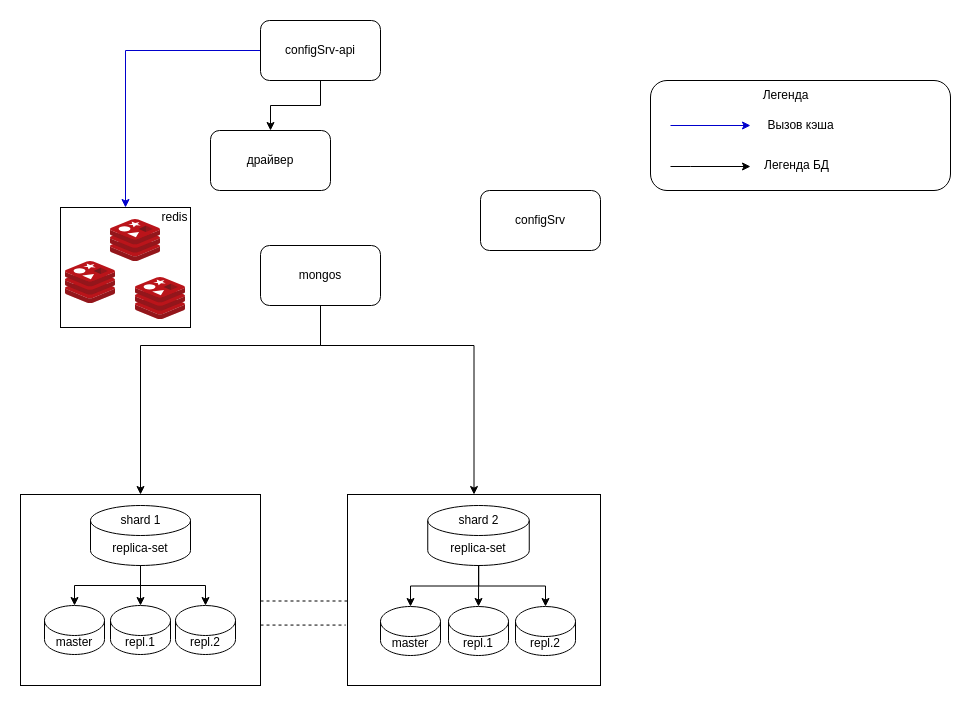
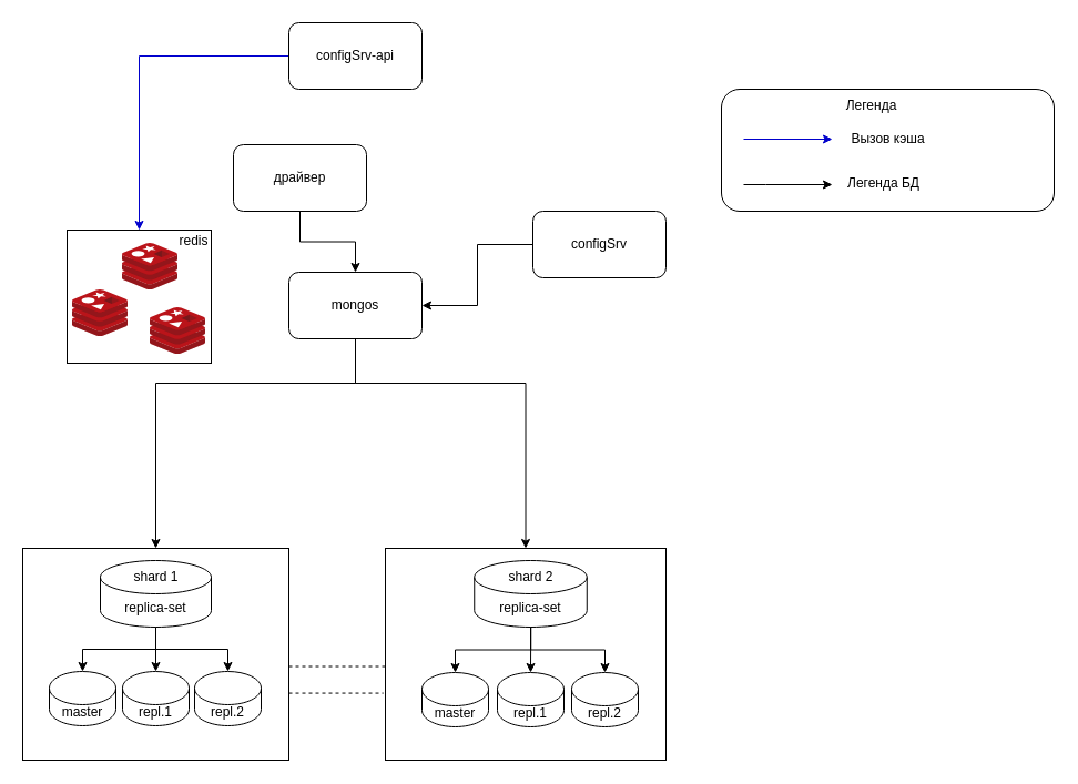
  <mxCell id="0" />
  <mxCell id="1" parent="0" />
  <mxCell id="2" value="" style="rounded=1;whiteSpace=wrap;html=1;" parent="1" vertex="1"><mxGeometry x="650" y="80" width="300" height="110" as="geometry" /></mxCell>
  <mxCell id="3" style="rounded=0;orthogonalLoop=1;jettySize=auto;html=1;entryX=0;entryY=0.5;entryDx=0;entryDy=0;dashed=1;endArrow=none;endFill=0;" parent="1" edge="1"><mxGeometry relative="1" as="geometry"><mxPoint x="260" y="600.5" as="sourcePoint" /><mxPoint x="347" y="600.5" as="targetPoint" /></mxGeometry></mxCell>
  <mxCell id="4" value="" style="rounded=0;whiteSpace=wrap;html=1;" parent="1" vertex="1"><mxGeometry x="20" y="494" width="240" height="191" as="geometry" /></mxCell>
  <mxCell id="5" style="edgeStyle=orthogonalEdgeStyle;rounded=0;orthogonalLoop=1;jettySize=auto;html=1;" parent="1" source="7" target="23" edge="1"><mxGeometry relative="1" as="geometry" /></mxCell>
  <mxCell id="6" style="edgeStyle=orthogonalEdgeStyle;rounded=0;orthogonalLoop=1;jettySize=auto;html=1;" parent="1" source="7" target="24" edge="1"><mxGeometry relative="1" as="geometry" /></mxCell>
  <mxCell id="7" value="replica-set" style="shape=cylinder3;whiteSpace=wrap;html=1;boundedLbl=1;backgroundOutline=1;size=15;" parent="1" vertex="1"><mxGeometry x="90" y="505" width="100" height="60" as="geometry" /></mxCell>
+ <mxCell id="8" style="edgeStyle=orthogonalEdgeStyle;rounded=0;orthogonalLoop=1;jettySize=auto;html=1;" parent="1" source="9" target="17" edge="1"><mxGeometry relative="1" as="geometry" /></mxCell>
  <mxCell id="9" value="драйвер" style="rounded=1;whiteSpace=wrap;html=1;" parent="1" vertex="1"><mxGeometry x="210" y="130" width="120" height="60" as="geometry" /></mxCell>
  <mxCell id="10" value="shard 1" style="text;html=1;align=center;verticalAlign=middle;resizable=0;points=[];autosize=1;strokeColor=none;fillColor=none;" parent="1" vertex="1"><mxGeometry x="110" y="505" width="60" height="30" as="geometry" /></mxCell>
  <mxCell id="11" value="" style="rounded=0;whiteSpace=wrap;html=1;" parent="1" vertex="1"><mxGeometry x="347" y="494" width="253" height="191" as="geometry" /></mxCell>
  <mxCell id="12" value="replica-set" style="shape=cylinder3;whiteSpace=wrap;html=1;boundedLbl=1;backgroundOutline=1;size=15;" parent="1" vertex="1"><mxGeometry x="427.25" y="505" width="101.5" height="60" as="geometry" /></mxCell>
  <mxCell id="13" value="shard 2" style="text;html=1;align=center;verticalAlign=middle;resizable=0;points=[];autosize=1;strokeColor=none;fillColor=none;" parent="1" vertex="1"><mxGeometry x="448" y="505" width="60" height="30" as="geometry" /></mxCell>
  <mxCell id="14" style="edgeStyle=orthogonalEdgeStyle;rounded=0;orthogonalLoop=1;jettySize=auto;html=1;" parent="1" source="17" target="4" edge="1"><mxGeometry relative="1" as="geometry"><Array as="points"><mxPoint x="320" y="345" /><mxPoint x="140" y="345" /></Array></mxGeometry></mxCell>
  <mxCell id="15" style="edgeStyle=orthogonalEdgeStyle;rounded=0;orthogonalLoop=1;jettySize=auto;html=1;entryX=0.5;entryY=0;entryDx=0;entryDy=0;" parent="1" source="17" target="11" edge="1"><mxGeometry relative="1" as="geometry"><Array as="points"><mxPoint x="320" y="345" /><mxPoint x="474" y="345" /></Array></mxGeometry></mxCell>
  <mxCell id="16" style="edgeStyle=orthogonalEdgeStyle;rounded=0;orthogonalLoop=1;jettySize=auto;html=1;entryX=0.5;entryY=0;entryDx=0;entryDy=0;exitX=0;exitY=0.5;exitDx=0;exitDy=0;strokeColor=#0000CC;" parent="1" source="22" target="34" edge="1"><mxGeometry relative="1" as="geometry" /></mxCell>
  <mxCell id="17" value="mongos" style="rounded=1;whiteSpace=wrap;html=1;" parent="1" vertex="1"><mxGeometry x="260" y="245" width="120" height="60" as="geometry" /></mxCell>
+ <mxCell id="18" style="edgeStyle=orthogonalEdgeStyle;rounded=0;orthogonalLoop=1;jettySize=auto;html=1;" parent="1" source="19" target="17" edge="1"><mxGeometry relative="1" as="geometry" /></mxCell>
  <mxCell id="19" value="configSrv" style="rounded=1;whiteSpace=wrap;html=1;" parent="1" vertex="1"><mxGeometry x="480" y="190" width="120" height="60" as="geometry" /></mxCell>
  <mxCell id="20" style="edgeStyle=orthogonalEdgeStyle;rounded=0;orthogonalLoop=1;jettySize=auto;html=1;entryX=-0.007;entryY=0.626;entryDx=0;entryDy=0;entryPerimeter=0;exitX=1;exitY=0.626;exitDx=0;exitDy=0;exitPerimeter=0;endArrow=none;endFill=0;dashed=1;" parent="1" edge="1"><mxGeometry relative="1" as="geometry"><mxPoint x="260" y="624.566" as="sourcePoint" /><mxPoint x="345.229" y="624.566" as="targetPoint" /></mxGeometry></mxCell>
- <mxCell id="21" style="edgeStyle=orthogonalEdgeStyle;rounded=0;orthogonalLoop=1;jettySize=auto;html=1;entryX=0.5;entryY=0;entryDx=0;entryDy=0;" parent="1" source="22" target="9" edge="1"><mxGeometry relative="1" as="geometry" /></mxCell>
  <mxCell id="22" value="configSrv-api" style="rounded=1;whiteSpace=wrap;html=1;" parent="1" vertex="1"><mxGeometry x="260" y="20" width="120" height="60" as="geometry" /></mxCell>
  <mxCell id="23" value="master" style="shape=cylinder3;whiteSpace=wrap;html=1;boundedLbl=1;backgroundOutline=1;size=15;" parent="1" vertex="1"><mxGeometry x="44" y="605" width="60" height="49" as="geometry" /></mxCell>
  <mxCell id="24" value="repl.1" style="shape=cylinder3;whiteSpace=wrap;html=1;boundedLbl=1;backgroundOutline=1;size=15;" parent="1" vertex="1"><mxGeometry x="110" y="605" width="60" height="49" as="geometry" /></mxCell>
  <mxCell id="25" value="master" style="shape=cylinder3;whiteSpace=wrap;html=1;boundedLbl=1;backgroundOutline=1;size=15;" parent="1" vertex="1"><mxGeometry x="380" y="606" width="60" height="49" as="geometry" /></mxCell>
  <mxCell id="26" value="repl.2" style="shape=cylinder3;whiteSpace=wrap;html=1;boundedLbl=1;backgroundOutline=1;size=15;" parent="1" vertex="1"><mxGeometry x="175" y="605" width="60" height="49" as="geometry" /></mxCell>
  <mxCell id="27" value="repl.1" style="shape=cylinder3;whiteSpace=wrap;html=1;boundedLbl=1;backgroundOutline=1;size=15;" parent="1" vertex="1"><mxGeometry x="448" y="606" width="60" height="49" as="geometry" /></mxCell>
  <mxCell id="28" value="repl.2" style="shape=cylinder3;whiteSpace=wrap;html=1;boundedLbl=1;backgroundOutline=1;size=15;" parent="1" vertex="1"><mxGeometry x="515" y="606" width="60" height="49" as="geometry" /></mxCell>
  <mxCell id="29" style="edgeStyle=orthogonalEdgeStyle;rounded=0;orthogonalLoop=1;jettySize=auto;html=1;entryX=0.5;entryY=0;entryDx=0;entryDy=0;entryPerimeter=0;" parent="1" source="7" target="26" edge="1"><mxGeometry relative="1" as="geometry" /></mxCell>
  <mxCell id="30" style="edgeStyle=orthogonalEdgeStyle;rounded=0;orthogonalLoop=1;jettySize=auto;html=1;entryX=0.5;entryY=0;entryDx=0;entryDy=0;entryPerimeter=0;" parent="1" source="12" target="25" edge="1"><mxGeometry relative="1" as="geometry" /></mxCell>
  <mxCell id="31" style="edgeStyle=orthogonalEdgeStyle;rounded=0;orthogonalLoop=1;jettySize=auto;html=1;entryX=0.5;entryY=0;entryDx=0;entryDy=0;entryPerimeter=0;" parent="1" source="12" target="27" edge="1"><mxGeometry relative="1" as="geometry" /></mxCell>
  <mxCell id="32" style="edgeStyle=orthogonalEdgeStyle;rounded=0;orthogonalLoop=1;jettySize=auto;html=1;entryX=0.5;entryY=0;entryDx=0;entryDy=0;entryPerimeter=0;" parent="1" source="12" target="28" edge="1"><mxGeometry relative="1" as="geometry" /></mxCell>
  <mxCell id="33" value="" style="group" parent="1" vertex="1" connectable="0"><mxGeometry x="60" y="207" width="140" height="120" as="geometry" /></mxCell>
  <mxCell id="34" value="" style="rounded=0;whiteSpace=wrap;html=1;" parent="33" vertex="1"><mxGeometry width="130" height="120" as="geometry" /></mxCell>
  <mxCell id="35" value="" style="image;sketch=0;aspect=fixed;html=1;points=[];align=center;fontSize=12;image=img/lib/mscae/Cache_Redis_Product.svg;" parent="33" vertex="1"><mxGeometry x="5" y="54" width="50" height="42" as="geometry" /></mxCell>
  <mxCell id="36" value="" style="image;sketch=0;aspect=fixed;html=1;points=[];align=center;fontSize=12;image=img/lib/mscae/Cache_Redis_Product.svg;" parent="33" vertex="1"><mxGeometry x="50" y="12" width="50" height="42" as="geometry" /></mxCell>
  <mxCell id="37" value="" style="image;sketch=0;aspect=fixed;html=1;points=[];align=center;fontSize=12;image=img/lib/mscae/Cache_Redis_Product.svg;" parent="33" vertex="1"><mxGeometry x="75" y="70" width="50" height="42" as="geometry" /></mxCell>
  <mxCell id="38" value="redis" style="text;html=1;align=center;verticalAlign=middle;resizable=0;points=[];autosize=1;strokeColor=none;fillColor=none;" parent="33" vertex="1"><mxGeometry x="89" y="-5" width="50" height="30" as="geometry" /></mxCell>
  <mxCell id="39" style="edgeStyle=orthogonalEdgeStyle;rounded=0;orthogonalLoop=1;jettySize=auto;html=1;strokeColor=#0000CC;" parent="1" edge="1"><mxGeometry relative="1" as="geometry"><mxPoint x="670" y="125" as="sourcePoint" /><mxPoint x="750" y="125" as="targetPoint" /></mxGeometry></mxCell>
  <mxCell id="40" style="edgeStyle=orthogonalEdgeStyle;rounded=0;orthogonalLoop=1;jettySize=auto;html=1;endArrow=classic;endFill=1;" parent="1" edge="1"><mxGeometry relative="1" as="geometry"><mxPoint x="670" y="166" as="sourcePoint" /><mxPoint x="750" y="166" as="targetPoint" /><Array as="points"><mxPoint x="690" y="166" /><mxPoint x="690" y="166" /></Array></mxGeometry></mxCell>
  <mxCell id="41" value="Легенда" style="text;html=1;align=center;verticalAlign=middle;resizable=0;points=[];autosize=1;strokeColor=none;fillColor=none;" parent="1" vertex="1"><mxGeometry x="750" y="80" width="70" height="30" as="geometry" /></mxCell>
  <mxCell id="42" value="Вызов кэша" style="text;html=1;align=center;verticalAlign=middle;resizable=0;points=[];autosize=1;strokeColor=none;fillColor=none;" parent="1" vertex="1"><mxGeometry x="755" y="110" width="90" height="30" as="geometry" /></mxCell>
  <mxCell id="43" value="Легенда БД" style="text;html=1;align=center;verticalAlign=middle;resizable=0;points=[];autosize=1;strokeColor=none;fillColor=none;" parent="1" vertex="1"><mxGeometry x="756" y="150" width="80" height="30" as="geometry" /></mxCell>
